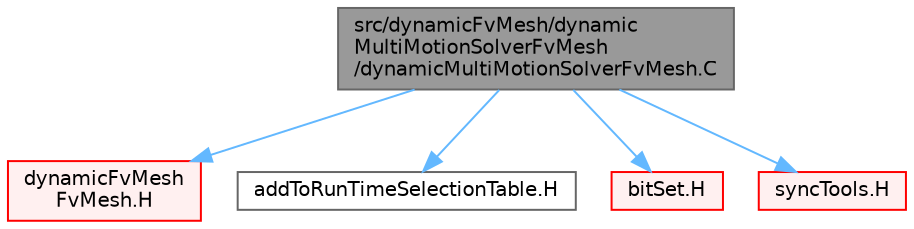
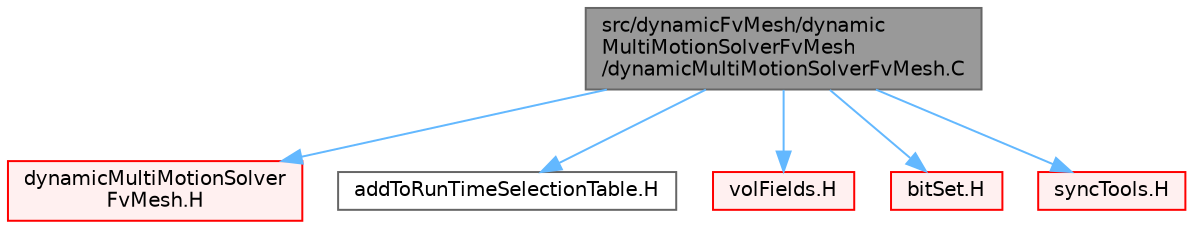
  digraph {
    node [color=red fillcolor="#FFF0F0" fontname=Helvetica fontsize=10 shape=box style=filled]
    edge [color=steelblue1 fontname=Helvetica fontsize=10 labelfontname=Helvetica labelfontsize=10 style=solid]
    n1 [color=gray40 fillcolor=grey60 fontcolor=black height=0.2 label="src/dynamicFvMesh/dynamic\lMultiMotionSolverFvMesh\l/dynamicMultiMotionSolverFvMesh.C" width=0.4]
-   n2 [height=0.2 label="dynamicFvMesh\lFvMesh.H" width=0.4]
+   n2 [height=0.2 label="dynamicMultiMotionSolver\lFvMesh.H" width=0.4]
    n3 [color=grey40 fillcolor=white height=0.2 label="addToRunTimeSelectionTable.H" width=0.4]
+   n4 [height=0.2 label="volFields.H" width=0.4]
    n5 [height=0.2 label="bitSet.H" width=0.4]
    n6 [height=0.2 label="syncTools.H" width=0.4]
    n1 -> n2
    n1 -> n3
+   n1 -> n4
    n1 -> n5
    n1 -> n6
  }
